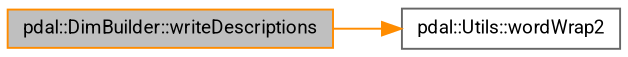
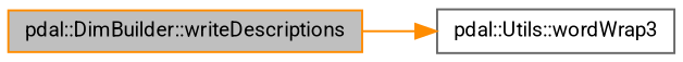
  digraph {
    rankdir=LR
    fontname=Roboto
    node [fontname=Roboto fontsize=10 shape=record style=filled]
    n1 [color=darkorange fillcolor=grey75 fontcolor=black height=0.2 label="pdal::DimBuilder::writeDescriptions" width=0.4]
-   n2 [color=gray40 fillcolor=white height=0.2 label="pdal::Utils::wordWrap2" width=0.4]
+   n2 [color=gray40 fillcolor=white height=0.2 label="pdal::Utils::wordWrap3" width=0.4]
    n1 -> n2 [color=darkorange fontname=Roboto fontsize=10 labelfontname=Helvetica labelfontsize=10 style=solid]
  }
